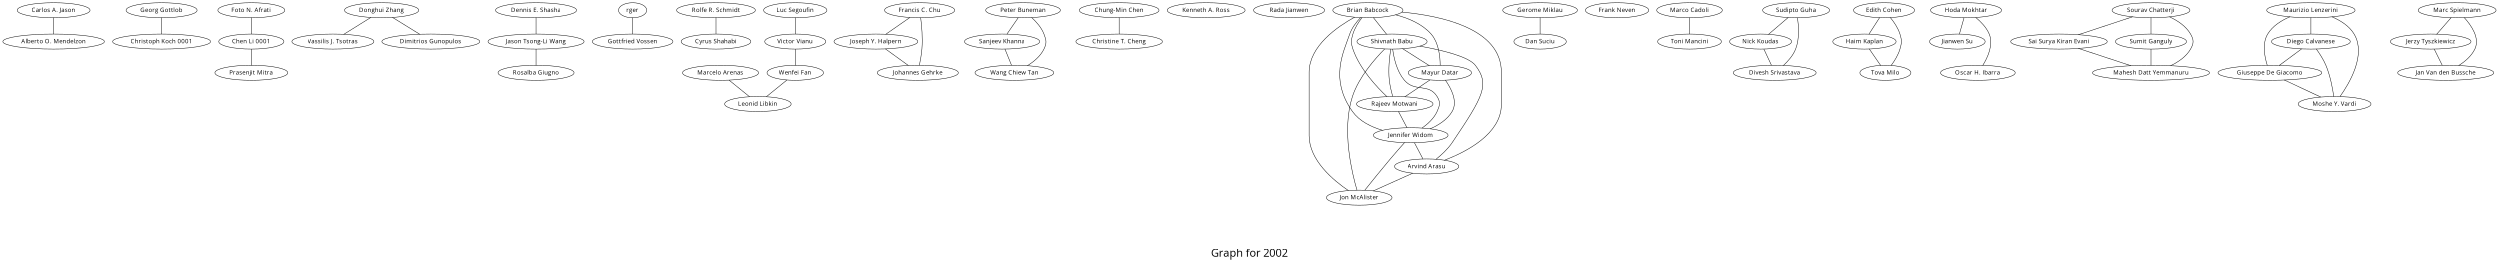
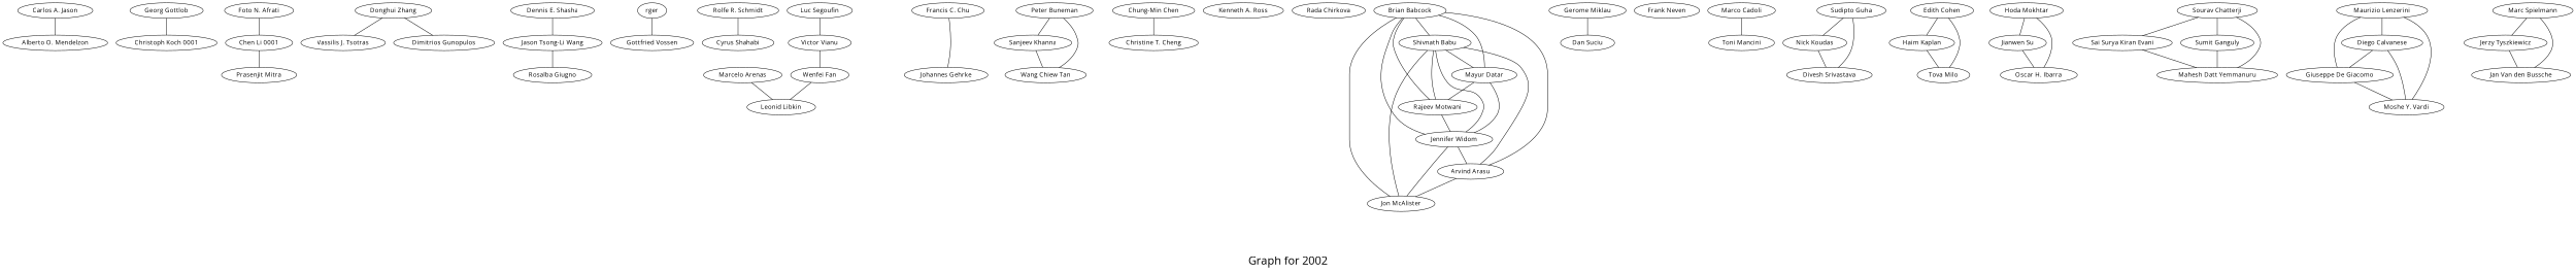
  graph {
    fontname="Open Sans"
    fontsize=24
    label="\nGraph for 2002\n"
    splines=true
    node [fontname="Open Sans" shape=ellipse]
    edge [fontname="Open Sans"]
    n1 [height=0.3 label="Carlos A. Jason" width=0.3]
    n2 [height=0.3 label="Alberto O. Mendelzon" width=0.3]
    n3 [height=0.3 label="Georg Gottlob" width=0.3]
    n4 [height=0.3 label="Christoph Koch 0001" width=0.3]
    n5 [height=0.3 label="Foto N. Afrati" width=0.3]
    n6 [height=0.3 label="Chen Li 0001" width=0.3]
    n7 [height=0.3 label="Prasenjit Mitra" width=0.3]
    n8 [height=0.3 label="Donghui Zhang" width=0.3]
    n9 [height=0.3 label="Vassilis J. Tsotras" width=0.3]
    n10 [height=0.3 label="Dimitrios Gunopulos" width=0.3]
    n11 [height=0.3 label="Dennis E. Shasha" width=0.3]
    n12 [height=0.3 label="Jason Tsong-Li Wang" width=0.3]
    n13 [height=0.3 label="Rosalba Giugno" width=0.3]
    n14 [height=0.3 label=rger width=0.3]
    n15 [height=0.3 label="Gottfried Vossen" width=0.3]
    n16 [height=0.3 label="Rolfe R. Schmidt" width=0.3]
    n17 [height=0.3 label="Cyrus Shahabi" width=0.3]
    n18 [height=0.3 label="Marcelo Arenas" width=0.3]
    n19 [height=0.3 label="Leonid Libkin" width=0.3]
    n20 [height=0.3 label="Wenfei Fan" width=0.3]
    n21 [height=0.3 label="Luc Segoufin" width=0.3]
    n22 [height=0.3 label="Victor Vianu" width=0.3]
    n23 [height=0.3 label="Francis C. Chu" width=0.3]
-   n24 [height=0.3 label="Joseph Y. Halpern" width=0.3]
    n25 [height=0.3 label="Johannes Gehrke" width=0.3]
    n26 [height=0.3 label="Peter Buneman" width=0.3]
    n27 [height=0.3 label="Sanjeev Khanna" width=0.3]
    n28 [height=0.3 label="Wang Chiew Tan" width=0.3]
    n29 [height=0.3 label="Chung-Min Chen" width=0.3]
    n30 [height=0.3 label="Christine T. Cheng" width=0.3]
    n31 [height=0.3 label="Kenneth A. Ross" width=0.3]
-   n32 [height=0.3 label="Rada Jianwen" width=0.3]
+   n32 [height=0.3 label="Rada Chirkova" width=0.3]
    n33 [height=0.3 label="Brian Babcock" width=0.3]
    n34 [height=0.3 label="Shivnath Babu" width=0.3]
    n35 [height=0.3 label="Mayur Datar" width=0.3]
    n36 [height=0.3 label="Rajeev Motwani" width=0.3]
    n37 [height=0.3 label="Jennifer Widom" width=0.3]
    n38 [height=0.3 label="Arvind Arasu" width=0.3]
    n39 [height=0.3 label="Jon McAlister" width=0.3]
    n40 [height=0.3 label="Gerome Miklau" width=0.3]
    n41 [height=0.3 label="Dan Suciu" width=0.3]
    n42 [height=0.3 label="Frank Neven" width=0.3]
    n43 [height=0.3 label="Marco Cadoli" width=0.3]
    n44 [height=0.3 label="Toni Mancini" width=0.3]
    n45 [height=0.3 label="Sudipto Guha" width=0.3]
    n46 [height=0.3 label="Nick Koudas" width=0.3]
    n47 [height=0.3 label="Divesh Srivastava" width=0.3]
    n48 [height=0.3 label="Edith Cohen" width=0.3]
    n49 [height=0.3 label="Haim Kaplan" width=0.3]
    n50 [height=0.3 label="Tova Milo" width=0.3]
    n51 [height=0.3 label="Hoda Mokhtar" width=0.3]
    n52 [height=0.3 label="Jianwen Su" width=0.3]
    n53 [height=0.3 label="Oscar H. Ibarra" width=0.3]
    n54 [height=0.3 label="Sourav Chatterji" width=0.3]
    n55 [height=0.3 label="Sai Surya Kiran Evani" width=0.3]
    n56 [height=0.3 label="Sumit Ganguly" width=0.3]
    n57 [height=0.3 label="Mahesh Datt Yemmanuru" width=0.3]
    n58 [height=0.3 label="Maurizio Lenzerini" width=0.3]
    n59 [height=0.3 label="Diego Calvanese" width=0.3]
    n60 [height=0.3 label="Giuseppe De Giacomo" width=0.3]
    n61 [height=0.3 label="Moshe Y. Vardi" width=0.3]
    n62 [height=0.3 label="Marc Spielmann" width=0.3]
    n63 [height=0.3 label="Jerzy Tyszkiewicz" width=0.3]
    n64 [height=0.3 label="Jan Van den Bussche" width=0.3]
    n1 -- n2
    n3 -- n4
    n5 -- n6
    n6 -- n7
    n8 -- n9
    n8 -- n10
    n11 -- n12
    n12 -- n13
    n14 -- n15
    n16 -- n17
    n18 -- n19
    n20 -- n19
    n21 -- n22
    n22 -- n20
-   n23 -- n24
    n23 -- n25
-   n24 -- n25
    n26 -- n27
    n26 -- n28
    n27 -- n28
    n29 -- n30
    n33 -- n34
    n33 -- n35
    n33 -- n36
    n33 -- n37
    n33 -- n38
    n33 -- n39
    n34 -- n35
    n34 -- n36
    n34 -- n37
    n34 -- n38
    n34 -- n39
    n35 -- n36
    n35 -- n37
    n36 -- n37
    n37 -- n38
    n37 -- n39
    n38 -- n39
    n40 -- n41
    n43 -- n44
    n45 -- n46
    n45 -- n47
    n46 -- n47
    n48 -- n49
    n48 -- n50
    n49 -- n50
    n51 -- n52
    n51 -- n53
+   n52 -- n53
    n54 -- n55
    n54 -- n56
    n54 -- n57
    n55 -- n57
    n56 -- n57
    n58 -- n59
    n58 -- n60
    n58 -- n61
    n59 -- n60
    n59 -- n61
    n60 -- n61
    n62 -- n63
    n62 -- n64
    n63 -- n64
  }
